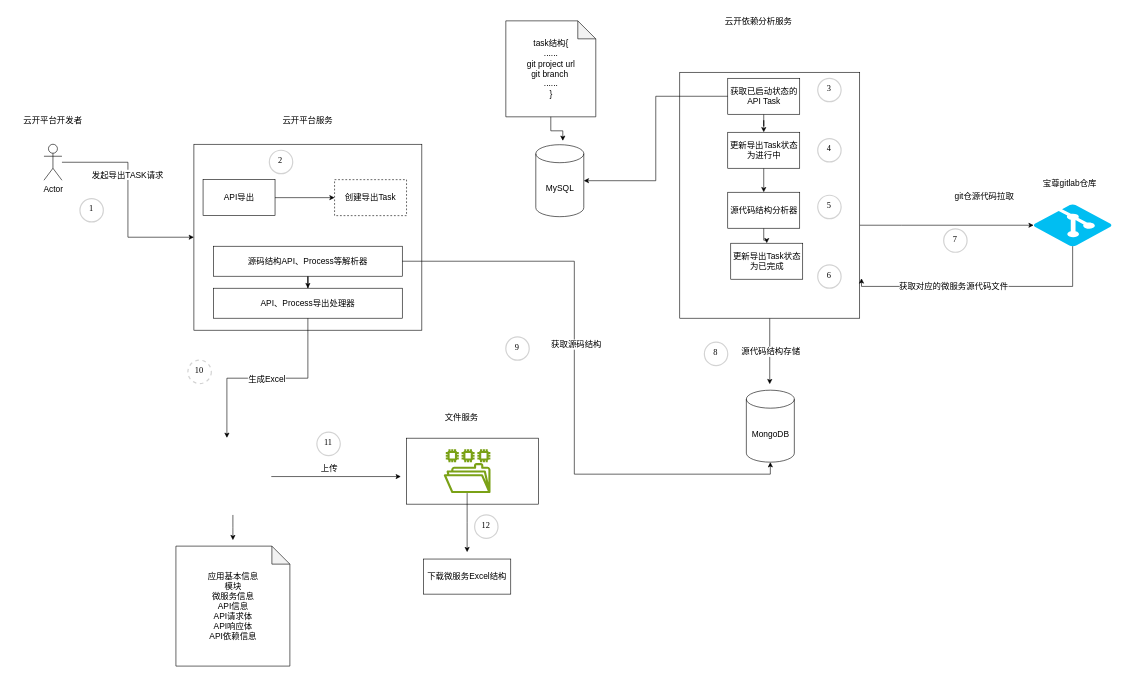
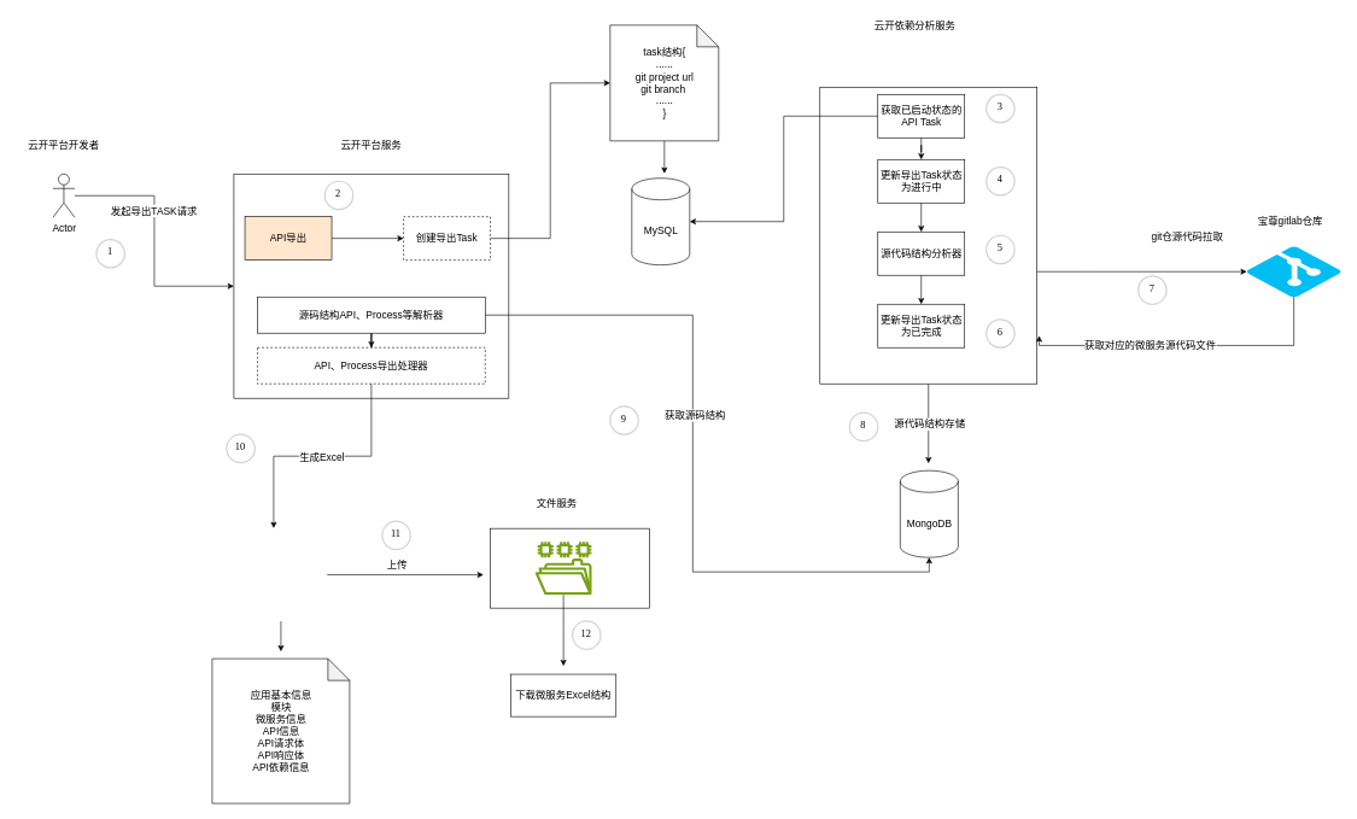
  <mxCell id="0" />
  <mxCell id="1" parent="0" />
  <mxCell id="2" value="" style="rounded=0;whiteSpace=wrap;html=1;fontSize=14;" parent="1" vertex="1"><mxGeometry x="322.5" y="240" width="380" height="310" as="geometry" /></mxCell>
  <mxCell id="3" value="云开平台服务" style="text;html=1;align=center;verticalAlign=middle;whiteSpace=wrap;rounded=0;fontSize=14;" parent="1" vertex="1"><mxGeometry x="420" y="190" width="185" height="20" as="geometry" /></mxCell>
  <mxCell id="4" style="edgeStyle=orthogonalEdgeStyle;rounded=0;orthogonalLoop=1;jettySize=auto;html=1;entryX=0;entryY=0.5;entryDx=0;entryDy=0;fontSize=14;" parent="1" source="6" target="2" edge="1"><mxGeometry relative="1" as="geometry" /></mxCell>
  <mxCell id="5" value="发起导出TASK请求" style="edgeLabel;html=1;align=center;verticalAlign=middle;resizable=0;points=[];fontSize=14;" parent="4" vertex="1" connectable="0"><mxGeometry x="-0.246" y="-1" relative="1" as="geometry"><mxPoint as="offset" /></mxGeometry></mxCell>
  <mxCell id="6" value="Actor" style="shape=umlActor;verticalLabelPosition=bottom;verticalAlign=top;html=1;outlineConnect=0;fontSize=14;" parent="1" vertex="1"><mxGeometry x="72.5" y="240" width="30" height="60" as="geometry" /></mxCell>
  <mxCell id="7" value="云开平台开发者" style="text;html=1;align=center;verticalAlign=middle;whiteSpace=wrap;rounded=0;fontSize=14;" parent="1" vertex="1"><mxGeometry x="20" y="190" width="135" height="20" as="geometry" /></mxCell>
  <mxCell id="8" style="edgeStyle=orthogonalEdgeStyle;rounded=0;orthogonalLoop=1;jettySize=auto;html=1;fontSize=14;" parent="1" source="12" target="14" edge="1"><mxGeometry relative="1" as="geometry"><mxPoint x="1702.5" y="370" as="targetPoint" /><Array as="points"><mxPoint x="1502.5" y="375" /><mxPoint x="1502.5" y="375" /></Array></mxGeometry></mxCell>
  <mxCell id="9" value="git仓源代码拉取" style="edgeLabel;html=1;align=center;verticalAlign=middle;resizable=0;points=[];fontSize=14;" parent="8" vertex="1" connectable="0"><mxGeometry x="-0.191" y="-1" relative="1" as="geometry"><mxPoint x="90" y="-50" as="offset" /></mxGeometry></mxCell>
  <mxCell id="10" style="edgeStyle=orthogonalEdgeStyle;rounded=0;orthogonalLoop=1;jettySize=auto;html=1;fontSize=14;" parent="1" source="12" edge="1"><mxGeometry relative="1" as="geometry"><mxPoint x="1282.5" y="640" as="targetPoint" /></mxGeometry></mxCell>
  <mxCell id="11" value="源代码结构存储" style="edgeLabel;html=1;align=center;verticalAlign=middle;resizable=0;points=[];fontSize=14;" parent="10" vertex="1" connectable="0"><mxGeometry x="0.021" y="1" relative="1" as="geometry"><mxPoint as="offset" /></mxGeometry></mxCell>
  <mxCell id="12" value="" style="rounded=0;whiteSpace=wrap;html=1;fontSize=14;" parent="1" vertex="1"><mxGeometry x="1132.5" y="120" width="300" height="410" as="geometry" /></mxCell>
  <mxCell id="13" value="云开依赖分析服务" style="text;html=1;align=center;verticalAlign=middle;whiteSpace=wrap;rounded=0;fontSize=14;" parent="1" vertex="1"><mxGeometry x="1203.5" y="20" width="120" height="30" as="geometry" /></mxCell>
  <mxCell id="14" value="" style="verticalLabelPosition=bottom;html=1;verticalAlign=top;align=center;strokeColor=none;fillColor=#00BEF2;shape=mxgraph.azure.git_repository;fontSize=14;" parent="1" vertex="1"><mxGeometry x="1722.5" y="340" width="130" height="70" as="geometry" /></mxCell>
  <mxCell id="15" value="宝尊gitlab仓库" style="text;html=1;align=center;verticalAlign=middle;whiteSpace=wrap;rounded=0;fontSize=14;" parent="1" vertex="1"><mxGeometry x="1727.5" y="290" width="110" height="30" as="geometry" /></mxCell>
  <mxCell id="16" value="task结构{&lt;div style=&quot;font-size: 14px;&quot;&gt;......&lt;br style=&quot;font-size: 14px;&quot;&gt;&lt;div style=&quot;font-size: 14px;&quot;&gt;git project url&lt;/div&gt;&lt;div style=&quot;font-size: 14px;&quot;&gt;git branch&amp;nbsp;&lt;/div&gt;&lt;div style=&quot;font-size: 14px;&quot;&gt;......&lt;/div&gt;&lt;div style=&quot;font-size: 14px;&quot;&gt;&lt;span style=&quot;background-color: initial; font-size: 14px;&quot;&gt;}&lt;/span&gt;&lt;br style=&quot;font-size: 14px;&quot;&gt;&lt;/div&gt;&lt;/div&gt;" style="shape=note;whiteSpace=wrap;html=1;backgroundOutline=1;darkOpacity=0.05;fontSize=14;" parent="1" vertex="1"><mxGeometry x="842.5" y="34.25" width="150" height="160" as="geometry" /></mxCell>
  <mxCell id="17" value="" style="edgeStyle=orthogonalEdgeStyle;rounded=0;orthogonalLoop=1;jettySize=auto;html=1;" parent="1" source="18" target="43" edge="1"><mxGeometry relative="1" as="geometry" /></mxCell>
- <mxCell id="18" value="API导出" style="rounded=0;whiteSpace=wrap;html=1;fontSize=14;" parent="1" vertex="1"><mxGeometry x="337.75" y="299" width="120" height="60" as="geometry" /></mxCell>
+ <mxCell id="18" value="API导出" style="rounded=0;whiteSpace=wrap;html=1;fontSize=14;fillColor=#ffe6cc;" parent="1" vertex="1"><mxGeometry x="337.75" y="299" width="120" height="60" as="geometry" /></mxCell>
  <mxCell id="19" value="" style="edgeStyle=orthogonalEdgeStyle;rounded=0;orthogonalLoop=1;jettySize=auto;html=1;" parent="1" source="20" target="48" edge="1"><mxGeometry relative="1" as="geometry" /></mxCell>
  <mxCell id="20" value="源代码结构分析器" style="rounded=0;whiteSpace=wrap;html=1;fontSize=14;" parent="1" vertex="1"><mxGeometry x="1212.5" y="320" width="120" height="60" as="geometry" /></mxCell>
  <mxCell id="21" value="MongoDB" style="shape=cylinder3;whiteSpace=wrap;html=1;boundedLbl=1;backgroundOutline=1;size=15;fontSize=14;" parent="1" vertex="1"><mxGeometry x="1243.5" y="650" width="80" height="120" as="geometry" /></mxCell>
  <mxCell id="22" style="edgeStyle=orthogonalEdgeStyle;rounded=0;orthogonalLoop=1;jettySize=auto;html=1;" parent="1" source="25" edge="1"><mxGeometry relative="1" as="geometry"><mxPoint x="667.5" y="794" as="targetPoint" /></mxGeometry></mxCell>
  <mxCell id="23" value="上传" style="edgeLabel;html=1;align=center;verticalAlign=middle;resizable=0;points=[];fontSize=14;" parent="22" vertex="1" connectable="0"><mxGeometry x="-0.113" y="4" relative="1" as="geometry"><mxPoint y="-10" as="offset" /></mxGeometry></mxCell>
  <mxCell id="24" style="edgeStyle=orthogonalEdgeStyle;rounded=0;orthogonalLoop=1;jettySize=auto;html=1;" parent="1" source="25" edge="1"><mxGeometry relative="1" as="geometry"><mxPoint x="387.5" y="900" as="targetPoint" /></mxGeometry></mxCell>
  <mxCell id="25" value="" style="shape=image;html=1;verticalAlign=top;verticalLabelPosition=bottom;labelBackgroundColor=#ffffff;imageAspect=0;aspect=fixed;image=https://cdn3.iconfinder.com/data/icons/document-icons-2/30/647714-excel-128.png;fontSize=14;" parent="1" vertex="1"><mxGeometry x="323.5" y="730" width="128" height="128" as="geometry" /></mxCell>
  <mxCell id="26" value="应用基本信息&lt;div style=&quot;font-size: 14px;&quot;&gt;模块&lt;/div&gt;&lt;div style=&quot;font-size: 14px;&quot;&gt;微服务信息&lt;/div&gt;&lt;div style=&quot;font-size: 14px;&quot;&gt;API信息&lt;/div&gt;&lt;div style=&quot;font-size: 14px;&quot;&gt;API请求体&lt;br style=&quot;font-size: 14px;&quot;&gt;API响应体&lt;br style=&quot;font-size: 14px;&quot;&gt;API依赖信息&lt;/div&gt;" style="shape=note;whiteSpace=wrap;html=1;backgroundOutline=1;darkOpacity=0.05;fontSize=14;" parent="1" vertex="1"><mxGeometry x="292.5" y="910" width="190" height="200" as="geometry" /></mxCell>
  <mxCell id="27" value="1" style="ellipse;whiteSpace=wrap;html=1;aspect=fixed;strokeWidth=2;fontFamily=Tahoma;spacingBottom=4;spacingRight=2;strokeColor=#d3d3d3;fontSize=14;" parent="1" vertex="1"><mxGeometry x="132.5" y="330.5" width="39" height="39" as="geometry" /></mxCell>
  <mxCell id="28" value="2" style="ellipse;whiteSpace=wrap;html=1;aspect=fixed;strokeWidth=2;fontFamily=Tahoma;spacingBottom=4;spacingRight=2;strokeColor=#d3d3d3;fontSize=14;" parent="1" vertex="1"><mxGeometry x="448.25" y="250" width="39" height="39" as="geometry" /></mxCell>
  <mxCell id="29" value="4" style="ellipse;whiteSpace=wrap;html=1;aspect=fixed;strokeWidth=2;fontFamily=Tahoma;spacingBottom=4;spacingRight=2;strokeColor=#d3d3d3;fontSize=14;" parent="1" vertex="1"><mxGeometry x="1362.5" y="230.5" width="39" height="39" as="geometry" /></mxCell>
  <mxCell id="30" value="6" style="ellipse;whiteSpace=wrap;html=1;aspect=fixed;strokeWidth=2;fontFamily=Tahoma;spacingBottom=4;spacingRight=2;strokeColor=#d3d3d3;fontSize=14;" parent="1" vertex="1"><mxGeometry x="1362.5" y="441" width="39" height="39" as="geometry" /></mxCell>
  <mxCell id="31" value="7" style="ellipse;whiteSpace=wrap;html=1;aspect=fixed;strokeWidth=2;fontFamily=Tahoma;spacingBottom=4;spacingRight=2;strokeColor=#d3d3d3;fontSize=14;" parent="1" vertex="1"><mxGeometry x="1572.5" y="381" width="39" height="39" as="geometry" /></mxCell>
- <mxCell id="32" value="10" style="ellipse;whiteSpace=wrap;html=1;aspect=fixed;strokeWidth=2;fontFamily=Tahoma;spacingBottom=4;spacingRight=2;strokeColor=#d3d3d3;fontSize=14;dashed=1;" parent="1" vertex="1"><mxGeometry x="312.5" y="600" width="39" height="39" as="geometry" /></mxCell>
+ <mxCell id="32" value="10" style="ellipse;whiteSpace=wrap;html=1;aspect=fixed;strokeWidth=2;fontFamily=Tahoma;spacingBottom=4;spacingRight=2;strokeColor=#d3d3d3;fontSize=14;" parent="1" vertex="1"><mxGeometry x="312.5" y="600" width="39" height="39" as="geometry" /></mxCell>
  <mxCell id="33" value="" style="rounded=0;whiteSpace=wrap;html=1;" parent="1" vertex="1"><mxGeometry x="677" y="730" width="220" height="110" as="geometry" /></mxCell>
  <mxCell id="34" value="文件服务" style="text;html=1;align=center;verticalAlign=middle;whiteSpace=wrap;rounded=0;fontSize=14;" parent="1" vertex="1"><mxGeometry x="739" y="680" width="60" height="30" as="geometry" /></mxCell>
  <mxCell id="35" style="edgeStyle=orthogonalEdgeStyle;rounded=0;orthogonalLoop=1;jettySize=auto;html=1;" parent="1" source="36" edge="1"><mxGeometry relative="1" as="geometry"><mxPoint x="778" y="920" as="targetPoint" /></mxGeometry></mxCell>
  <mxCell id="36" value="" style="sketch=0;outlineConnect=0;fontColor=#232F3E;gradientColor=none;fillColor=#7AA116;strokeColor=none;dashed=0;verticalLabelPosition=bottom;verticalAlign=top;align=center;html=1;fontSize=12;fontStyle=0;aspect=fixed;pointerEvents=1;shape=mxgraph.aws4.file_system;" parent="1" vertex="1"><mxGeometry x="739" y="748.5" width="78" height="73" as="geometry" /></mxCell>
  <mxCell id="37" value="11" style="ellipse;whiteSpace=wrap;html=1;aspect=fixed;strokeWidth=2;fontFamily=Tahoma;spacingBottom=4;spacingRight=2;strokeColor=#d3d3d3;fontSize=14;" parent="1" vertex="1"><mxGeometry x="527.5" y="720" width="39" height="39" as="geometry" /></mxCell>
  <mxCell id="38" value="8" style="ellipse;whiteSpace=wrap;html=1;aspect=fixed;strokeWidth=2;fontFamily=Tahoma;spacingBottom=4;spacingRight=2;strokeColor=#d3d3d3;fontSize=14;" parent="1" vertex="1"><mxGeometry x="1173.5" y="570" width="39" height="39" as="geometry" /></mxCell>
- <mxCell id="39" value="MySQL" style="shape=cylinder3;whiteSpace=wrap;html=1;boundedLbl=1;backgroundOutline=1;size=15;fontSize=14;" parent="1" vertex="1"><mxGeometry x="892.5" y="240.75" width="80" height="120" as="geometry" /></mxCell>
+ <mxCell id="39" value="MySQL" style="shape=cylinder3;whiteSpace=wrap;html=1;boundedLbl=1;backgroundOutline=1;size=15;fontSize=14;" parent="1" vertex="1"><mxGeometry x="872.5" y="245.75" width="80" height="120" as="geometry" /></mxCell>
  <mxCell id="40" style="edgeStyle=orthogonalEdgeStyle;rounded=0;orthogonalLoop=1;jettySize=auto;html=1;entryX=0.563;entryY=-0.054;entryDx=0;entryDy=0;entryPerimeter=0;" parent="1" source="16" target="39" edge="1"><mxGeometry relative="1" as="geometry" /></mxCell>
  <mxCell id="41" style="edgeStyle=orthogonalEdgeStyle;rounded=0;orthogonalLoop=1;jettySize=auto;html=1;entryX=1.01;entryY=0.838;entryDx=0;entryDy=0;entryPerimeter=0;" parent="1" source="14" target="12" edge="1"><mxGeometry relative="1" as="geometry"><Array as="points"><mxPoint x="1787.5" y="477" /></Array></mxGeometry></mxCell>
  <mxCell id="42" value="获取对应的微服务源代码文件" style="edgeLabel;html=1;align=center;verticalAlign=middle;resizable=0;points=[];fontSize=14;" parent="41" vertex="1" connectable="0"><mxGeometry x="0.228" y="-1" relative="1" as="geometry"><mxPoint as="offset" /></mxGeometry></mxCell>
  <mxCell id="43" value="创建导出Task" style="rounded=0;whiteSpace=wrap;html=1;fontSize=14;dashed=1;" parent="1" vertex="1"><mxGeometry x="557" y="299" width="120" height="60" as="geometry" /></mxCell>
  <mxCell id="44" value="&lt;font style=&quot;font-size: 14px;&quot;&gt;下载微服务Excel结构&lt;/font&gt;" style="rounded=0;whiteSpace=wrap;html=1;" parent="1" vertex="1"><mxGeometry x="705.25" y="931.5" width="145.5" height="58.5" as="geometry" /></mxCell>
  <mxCell id="45" value="12" style="ellipse;whiteSpace=wrap;html=1;aspect=fixed;strokeWidth=2;fontFamily=Tahoma;spacingBottom=4;spacingRight=2;strokeColor=#d3d3d3;fontSize=14;" parent="1" vertex="1"><mxGeometry x="790.5" y="858" width="39" height="39" as="geometry" /></mxCell>
  <mxCell id="46" value="" style="edgeStyle=orthogonalEdgeStyle;rounded=0;orthogonalLoop=1;jettySize=auto;html=1;" parent="1" source="47" target="20" edge="1"><mxGeometry relative="1" as="geometry" /></mxCell>
  <mxCell id="47" value="更新导出Task状态为进行中" style="rounded=0;whiteSpace=wrap;html=1;fontSize=14;" parent="1" vertex="1"><mxGeometry x="1212.5" y="220" width="120" height="60" as="geometry" /></mxCell>
- <mxCell id="48" value="更新导出Task状态为已完成" style="rounded=0;whiteSpace=wrap;html=1;fontSize=14;" parent="1" vertex="1"><mxGeometry x="1217.5" y="405" width="120" height="60" as="geometry" /></mxCell>
+ <mxCell id="48" value="更新导出Task状态为已完成" style="rounded=0;whiteSpace=wrap;html=1;fontSize=14;" parent="1" vertex="1"><mxGeometry x="1212.5" y="420" width="120" height="60" as="geometry" /></mxCell>
  <mxCell id="49" value="5" style="ellipse;whiteSpace=wrap;html=1;aspect=fixed;strokeWidth=2;fontFamily=Tahoma;spacingBottom=4;spacingRight=2;strokeColor=#d3d3d3;fontSize=14;" parent="1" vertex="1"><mxGeometry x="1362.5" y="325" width="39" height="39" as="geometry" /></mxCell>
  <mxCell id="50" value="9" style="ellipse;whiteSpace=wrap;html=1;aspect=fixed;strokeWidth=2;fontFamily=Tahoma;spacingBottom=4;spacingRight=2;strokeColor=#d3d3d3;fontSize=14;" parent="1" vertex="1"><mxGeometry x="842.5" y="561" width="39" height="39" as="geometry" /></mxCell>
  <mxCell id="51" value="" style="edgeStyle=orthogonalEdgeStyle;rounded=0;orthogonalLoop=1;jettySize=auto;html=1;" parent="1" source="52" target="56" edge="1"><mxGeometry relative="1" as="geometry" /></mxCell>
  <mxCell id="52" value="源码结构API、Process等解析器" style="rounded=0;whiteSpace=wrap;html=1;fontSize=14;" parent="1" vertex="1"><mxGeometry x="355.13" y="410" width="314.75" height="50" as="geometry" /></mxCell>
  <mxCell id="53" style="edgeStyle=orthogonalEdgeStyle;rounded=0;orthogonalLoop=1;jettySize=auto;html=1;entryX=0.5;entryY=1;entryDx=0;entryDy=0;entryPerimeter=0;" parent="1" source="52" target="21" edge="1"><mxGeometry relative="1" as="geometry" /></mxCell>
  <mxCell id="54" value="获取源码结构" style="edgeLabel;html=1;align=center;verticalAlign=middle;resizable=0;points=[];fontSize=14;" parent="53" vertex="1" connectable="0"><mxGeometry x="-0.141" y="3" relative="1" as="geometry"><mxPoint as="offset" /></mxGeometry></mxCell>
  <mxCell id="55" style="edgeStyle=orthogonalEdgeStyle;rounded=0;orthogonalLoop=1;jettySize=auto;html=1;exitX=0.5;exitY=1;exitDx=0;exitDy=0;" parent="1" source="3" target="3" edge="1"><mxGeometry relative="1" as="geometry" /></mxCell>
- <mxCell id="56" value="API、Process导出处理器" style="rounded=0;whiteSpace=wrap;html=1;fontSize=14;" parent="1" vertex="1"><mxGeometry x="355.13" y="480" width="314.75" height="50" as="geometry" /></mxCell>
+ <mxCell id="56" value="API、Process导出处理器" style="rounded=0;whiteSpace=wrap;html=1;fontSize=14;dashed=1;" parent="1" vertex="1"><mxGeometry x="355.13" y="480" width="314.75" height="50" as="geometry" /></mxCell>
  <mxCell id="57" style="edgeStyle=orthogonalEdgeStyle;rounded=0;orthogonalLoop=1;jettySize=auto;html=1;entryX=0.422;entryY=-0.004;entryDx=0;entryDy=0;entryPerimeter=0;" parent="1" source="56" target="25" edge="1"><mxGeometry relative="1" as="geometry" /></mxCell>
  <mxCell id="58" value="生成Excel" style="edgeLabel;html=1;align=center;verticalAlign=middle;resizable=0;points=[];fontSize=14;" parent="57" vertex="1" connectable="0"><mxGeometry x="0.011" y="1" relative="1" as="geometry"><mxPoint as="offset" /></mxGeometry></mxCell>
+ <mxCell id="59" style="edgeStyle=orthogonalEdgeStyle;rounded=0;orthogonalLoop=1;jettySize=auto;html=1;entryX=0;entryY=0.5;entryDx=0;entryDy=0;entryPerimeter=0;" edge="1" parent="1" source="43" target="16"><mxGeometry relative="1" as="geometry" /></mxCell>
  <mxCell id="60" value="" style="edgeStyle=orthogonalEdgeStyle;rounded=0;orthogonalLoop=1;jettySize=auto;html=1;" edge="1" parent="1" source="61" target="47"><mxGeometry relative="1" as="geometry" /></mxCell>
  <mxCell id="61" value="获取已启动状态的API Task" style="rounded=0;whiteSpace=wrap;html=1;fontSize=14;" vertex="1" parent="1"><mxGeometry x="1212.5" y="130" width="120" height="60" as="geometry" /></mxCell>
  <mxCell id="62" style="edgeStyle=orthogonalEdgeStyle;rounded=0;orthogonalLoop=1;jettySize=auto;html=1;entryX=1;entryY=0.5;entryDx=0;entryDy=0;entryPerimeter=0;" edge="1" parent="1" source="61" target="39"><mxGeometry relative="1" as="geometry" /></mxCell>
  <mxCell id="63" value="3" style="ellipse;whiteSpace=wrap;html=1;aspect=fixed;strokeWidth=2;fontFamily=Tahoma;spacingBottom=4;spacingRight=2;strokeColor=#d3d3d3;fontSize=14;" vertex="1" parent="1"><mxGeometry x="1362.5" y="130" width="39" height="39" as="geometry" /></mxCell>
